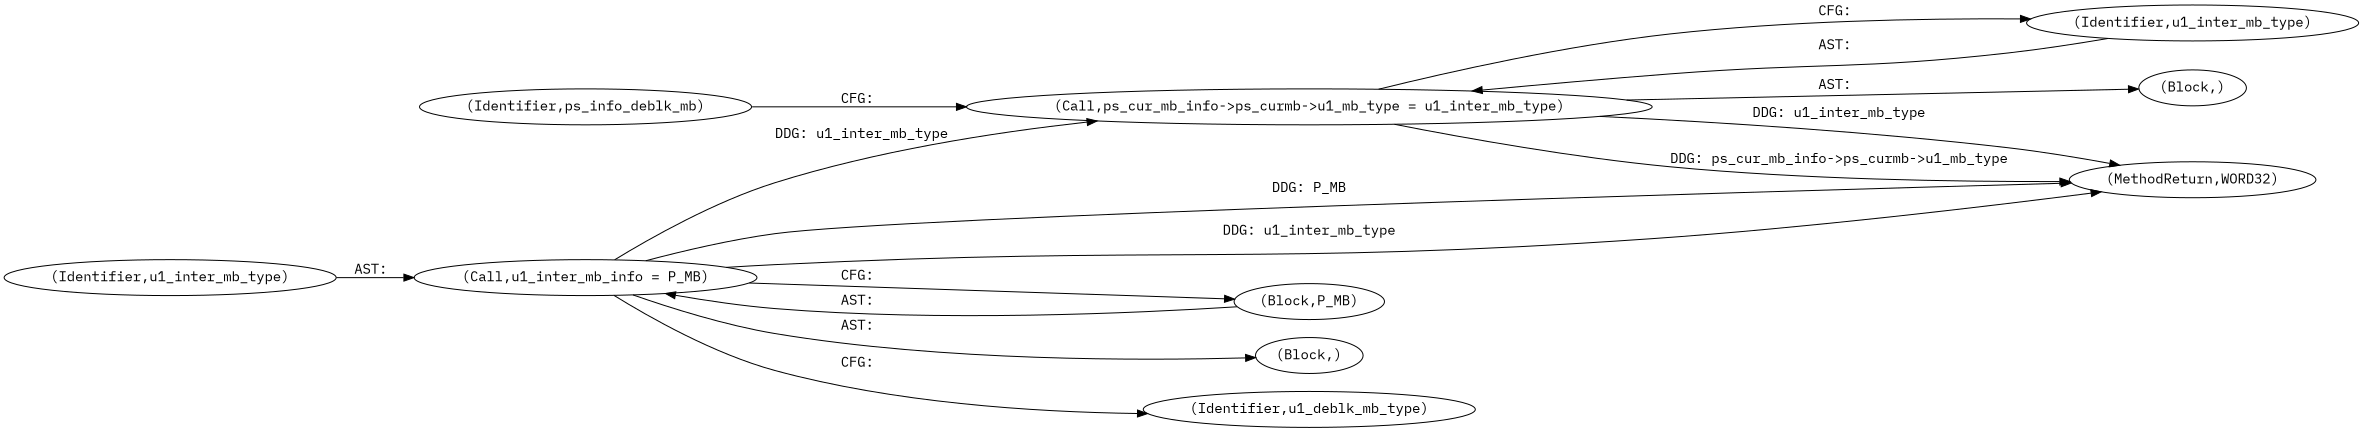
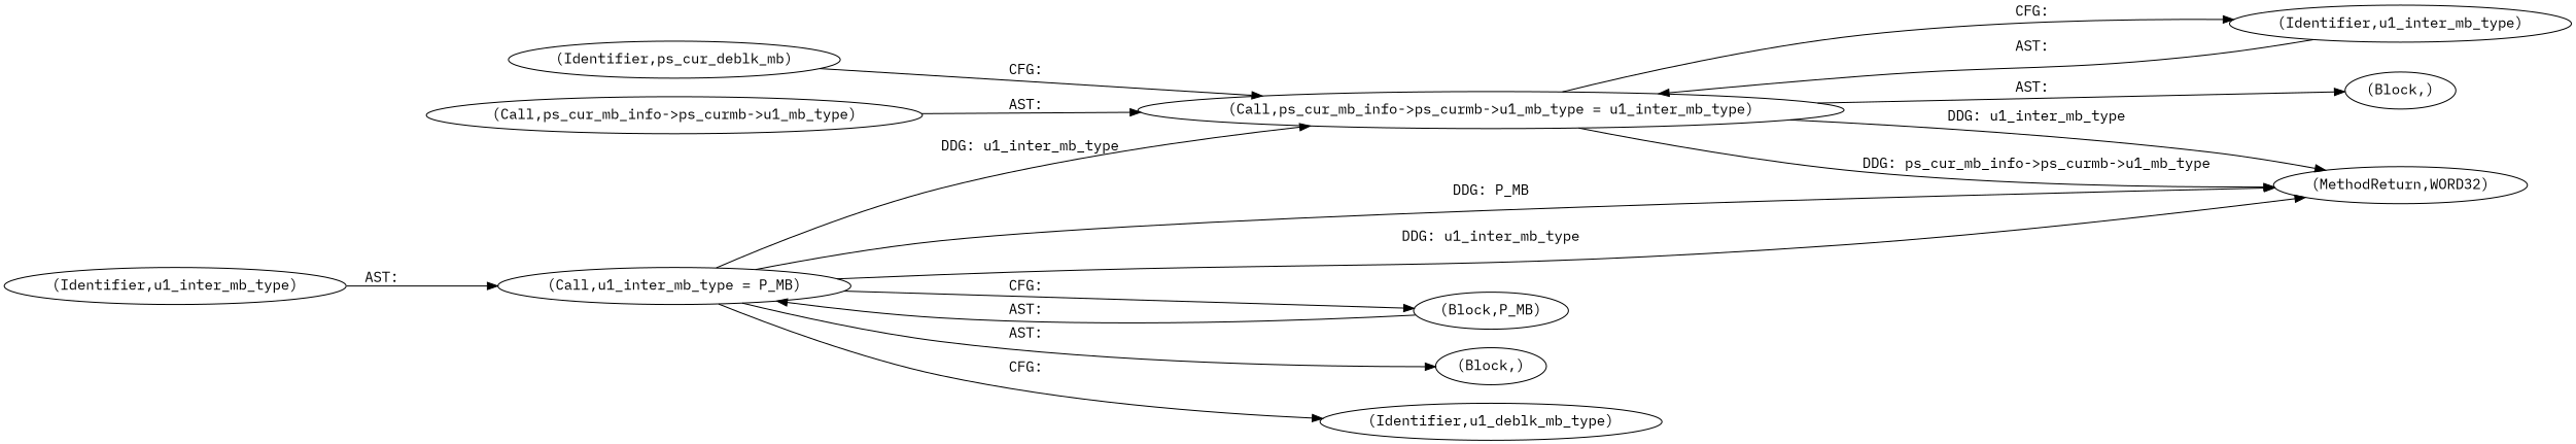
  digraph {
    fontname="IBM Plex Mono"
    rankdir=LR
    node [fontname="IBM Plex Mono"]
    edge [fontname="IBM Plex Mono"]
    n1 [label="(Call,ps_cur_mb_info->ps_curmb->u1_mb_type = u1_inter_mb_type)"]
    n2 [label="(Identifier,u1_inter_mb_type)"]
    n3 [label="(Block,)"]
    n4 [label="(MethodReturn,WORD32)"]
-   n5 [label="(Call,u1_inter_mb_info = P_MB)"]
+   n5 [label="(Call,u1_inter_mb_type = P_MB)"]
    n6 [label="(Block,P_MB)"]
    n7 [label="(Block,)"]
    n8 [label="(Identifier,u1_deblk_mb_type)"]
-   n9 [label="(Identifier,ps_info_deblk_mb)"]
+   n9 [label="(Identifier,ps_cur_deblk_mb)"]
    n10 [label="(Identifier,u1_inter_mb_type)"]
+   n11 [label="(Call,ps_cur_mb_info->ps_curmb->u1_mb_type)"]
    n1 -> n2 [label="CFG: "]
    n1 -> n3 [label="AST: "]
    n1 -> n4 [label="DDG: u1_inter_mb_type"]
    n1 -> n4 [label="DDG: ps_cur_mb_info->ps_curmb->u1_mb_type"]
    n2 -> n1 [label="AST: "]
    n5 -> n1 [label="DDG: u1_inter_mb_type"]
    n5 -> n4 [label="DDG: P_MB"]
    n5 -> n4 [label="DDG: u1_inter_mb_type"]
    n5 -> n6 [label="CFG: "]
    n5 -> n7 [label="AST: "]
    n5 -> n8 [label="CFG: "]
    n6 -> n5 [label="AST: "]
    n9 -> n1 [label="CFG: "]
    n10 -> n5 [label="AST: "]
+   n11 -> n1 [label="AST: "]
  }
